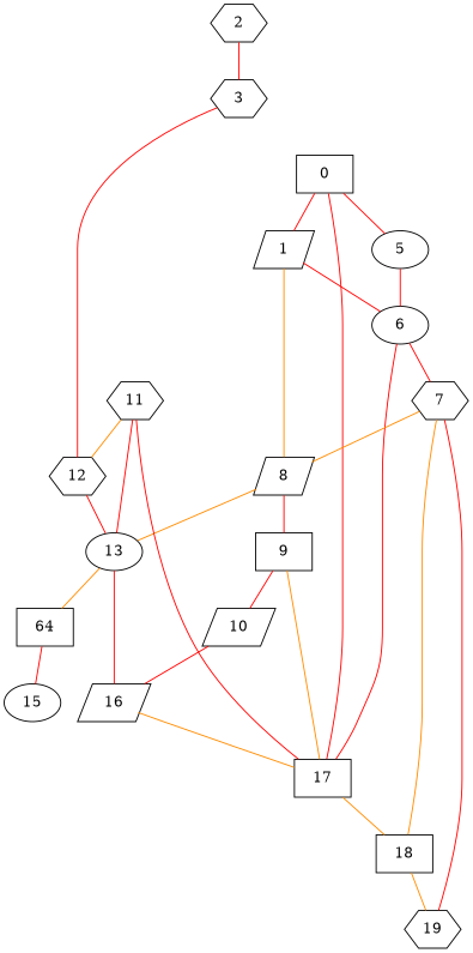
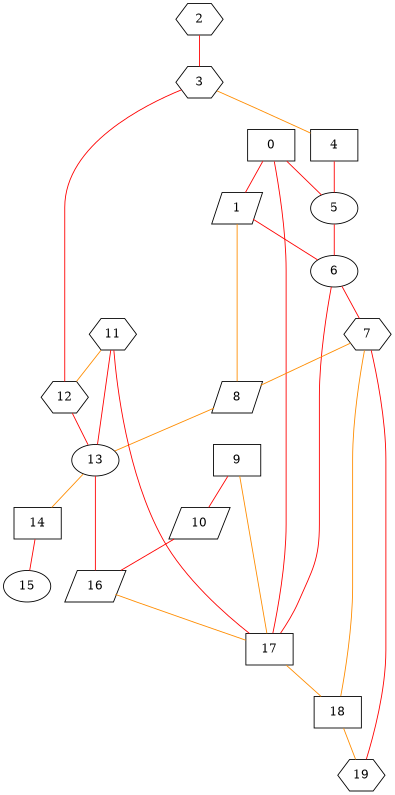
  graph {
    node [shape=box]
    edge [color=red]
    1 [shape=parallelogram]
    0
    5 [shape=ellipse]
    17
    6 [shape=ellipse]
    8 [shape=parallelogram]
    18
    2 [shape=hexagon]
    3 [shape=hexagon]
    7 [shape=hexagon]
    9
    13 [shape=ellipse]
    19 [shape=hexagon]
+   4
    12 [shape=hexagon]
    10 [shape=parallelogram]
-   14 [label=64]
+   14
    16 [shape=parallelogram]
    15 [shape=ellipse]
    11 [shape=hexagon]
    1 -- 6
    1 -- 8 [color=darkorange]
    0 -- 1
    0 -- 5
    0 -- 17
    5 -- 6
    17 -- 18 [color=darkorange]
    6 -- 17
    6 -- 7
-   8 -- 9
    8 -- 13 [color=darkorange]
    18 -- 19 [color=darkorange]
    2 -- 3
+   3 -- 4 [color=darkorange]
    3 -- 12
    7 -- 8 [color=darkorange]
    7 -- 18 [color=darkorange]
    7 -- 19
    9 -- 17 [color=darkorange]
    9 -- 10
    13 -- 14 [color=darkorange]
    13 -- 16
+   4 -- 5
    12 -- 13
    10 -- 16
    14 -- 15
    16 -- 17 [color=darkorange]
    11 -- 17
    11 -- 13
    11 -- 12 [color=darkorange]
  }
